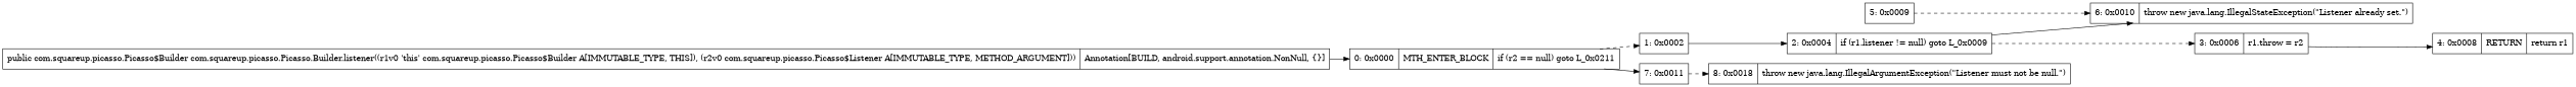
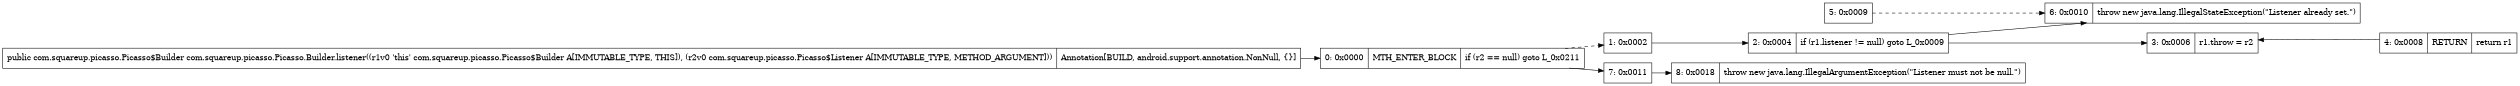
  digraph {
    rankdir=LR
    node [shape=record]
    n1 [label="{0\:\ 0x0000|MTH_ENTER_BLOCK\l|if (r2 == null) goto L_0x0211\l}"]
    n2 [label="{1\:\ 0x0002}"]
    n3 [label="{7\:\ 0x0011}"]
    n4 [label="{2\:\ 0x0004|if (r1.listener != null) goto L_0x0009\l}"]
    n5 [label="{8\:\ 0x0018|throw new java.lang.IllegalArgumentException(\"Listener must not be null.\")\l}"]
    n6 [label="{3\:\ 0x0006|r1.throw = r2\l}"]
    n7 [label="{6\:\ 0x0010|throw new java.lang.IllegalStateException(\"Listener already set.\")\l}"]
    n8 [label="{4\:\ 0x0008|RETURN\l|return r1\l}"]
    n9 [label="{5\:\ 0x0009}"]
    n10 [label="{public com.squareup.picasso.Picasso$Builder com.squareup.picasso.Picasso.Builder.listener((r1v0 'this' com.squareup.picasso.Picasso$Builder A[IMMUTABLE_TYPE, THIS]), (r2v0 com.squareup.picasso.Picasso$Listener A[IMMUTABLE_TYPE, METHOD_ARGUMENT]))  | Annotation[BUILD, android.support.annotation.NonNull, \{\}]\l}"]
    n1 -> n2 [style=dashed]
    n1 -> n3
    n2 -> n4
-   n3 -> n5 [style=dashed]
-   n4 -> n6 [style=dashed]
+   n3 -> n5
+   n4 -> n6 [style=solid]
    n4 -> n7
-   n6 -> n8
+   n8 -> n6
    n9 -> n7 [style=dashed]
    n10 -> n1
  }
